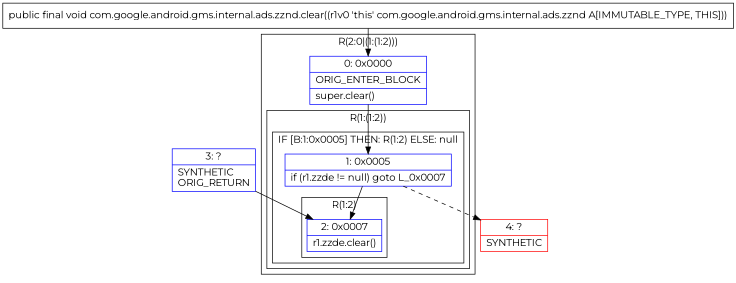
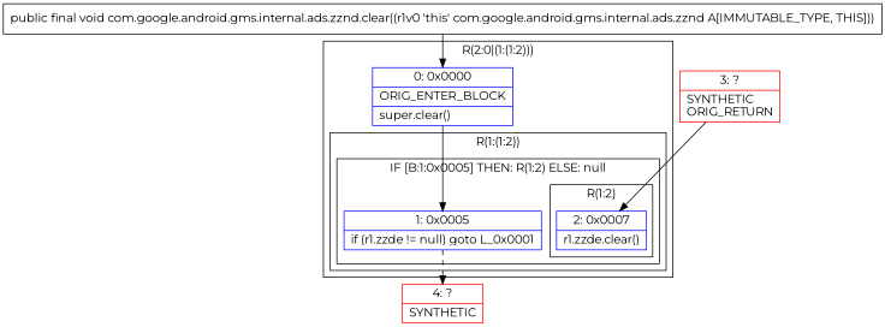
  digraph {
    fontname=Montserrat
    node [color=blue fontname=Montserrat shape=record]
    edge [fontname=Montserrat]
    n1 [label="{2\:\ 0x0007|r1.zzde.clear()\l}"]
-   n2 [label="{1\:\ 0x0005|if (r1.zzde != null) goto L_0x0007\l}"]
+   n2 [label="{1\:\ 0x0005|if (r1.zzde != null) goto L_0x0001\l}"]
    n3 [label="{0\:\ 0x0000|ORIG_ENTER_BLOCK\l|super.clear()\l}"]
    n4 [color=red label="{4\:\ ?|SYNTHETIC\l}"]
-   n5 [label="{3\:\ ?|SYNTHETIC\lORIG_RETURN\l}"]
+   n5 [color=red label="{3\:\ ?|SYNTHETIC\lORIG_RETURN\l}"]
    n6 [label="{public final void com.google.android.gms.internal.ads.zznd.clear((r1v0 'this' com.google.android.gms.internal.ads.zznd A[IMMUTABLE_TYPE, THIS])) }" color=""]
    subgraph cluster_1 {
      label="R(2:0|(1:(1:2)))"
      n3
      subgraph cluster_2 {
        label="R(1:(1:2))"
        subgraph cluster_3 {
          label="IF [B:1:0x0005] THEN: R(1:2) ELSE: null"
          n2
          subgraph cluster_4 {
            label="R(1:2)"
            n1
          }
        }
      }
    }
-   n2 -> n1
    n2 -> n4 [style=dashed]
    n3 -> n2
    n5 -> n1
    n6 -> n3
  }
